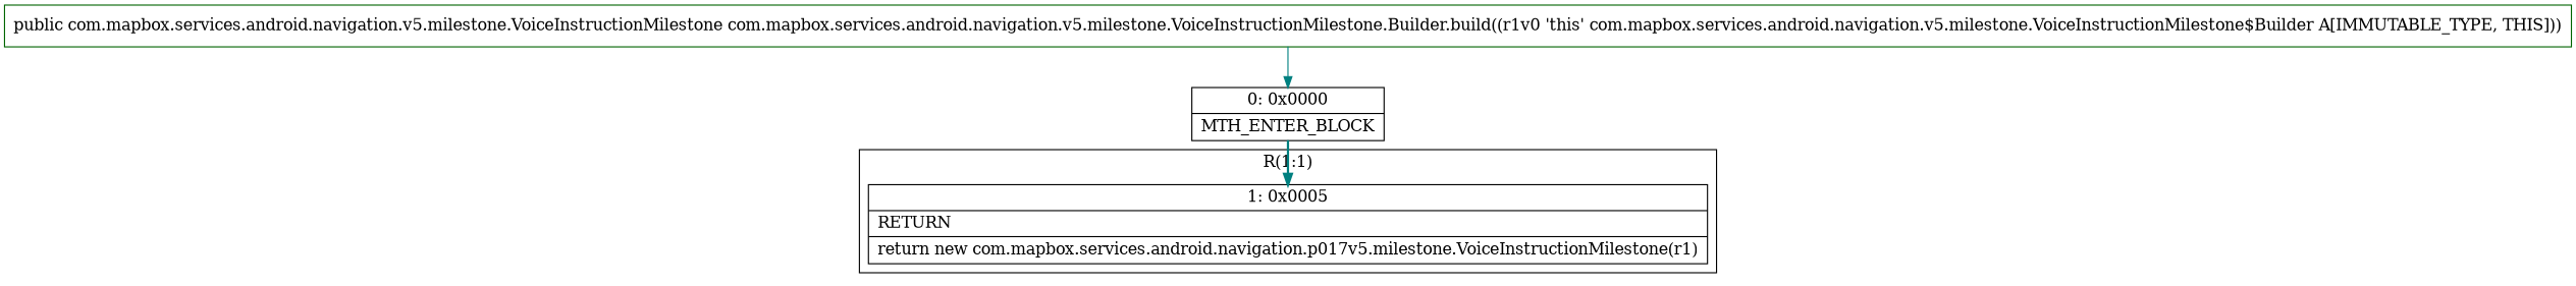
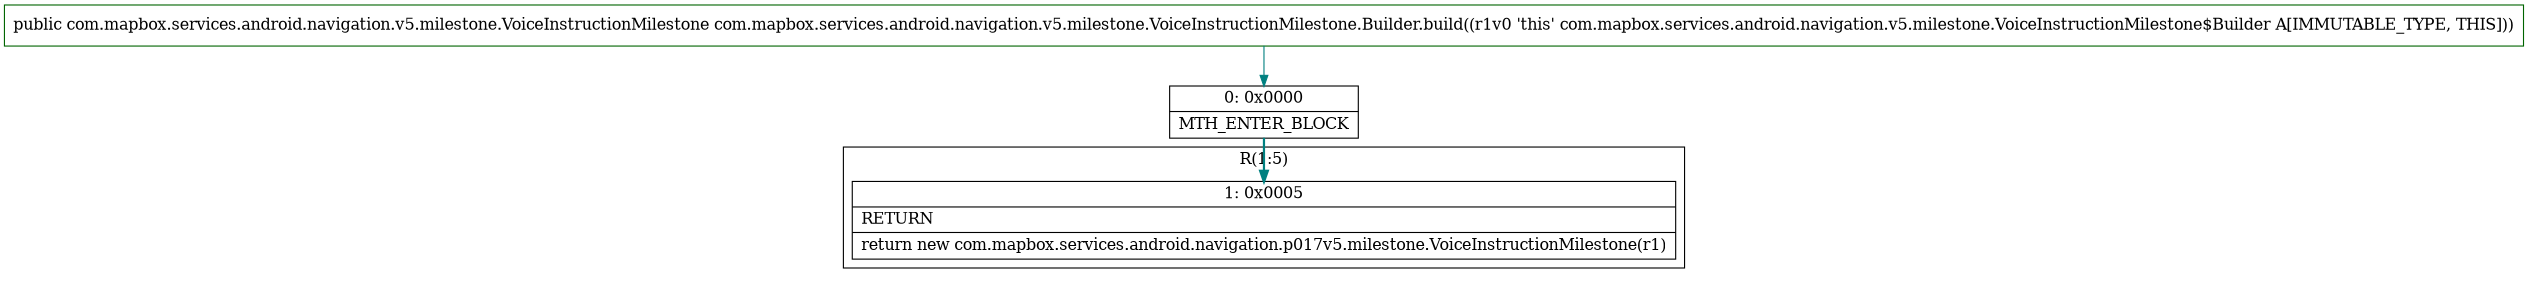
  digraph {
    node [color=black shape=record]
    edge [color=teal]
    n1 [label="{1\:\ 0x0005|RETURN\l|return new com.mapbox.services.android.navigation.p017v5.milestone.VoiceInstructionMilestone(r1)\l}"]
    n2 [label="{0\:\ 0x0000|MTH_ENTER_BLOCK\l}"]
    n3 [label="{public com.mapbox.services.android.navigation.v5.milestone.VoiceInstructionMilestone com.mapbox.services.android.navigation.v5.milestone.VoiceInstructionMilestone.Builder.build((r1v0 'this' com.mapbox.services.android.navigation.v5.milestone.VoiceInstructionMilestone$Builder A[IMMUTABLE_TYPE, THIS])) }" color=darkgreen]
    subgraph cluster_1 {
-     label="R(1:1)"
+     label="R(1:5)"
      n1
    }
    n2 -> n1 [style=bold]
    n3 -> n2 [style=solid]
  }
